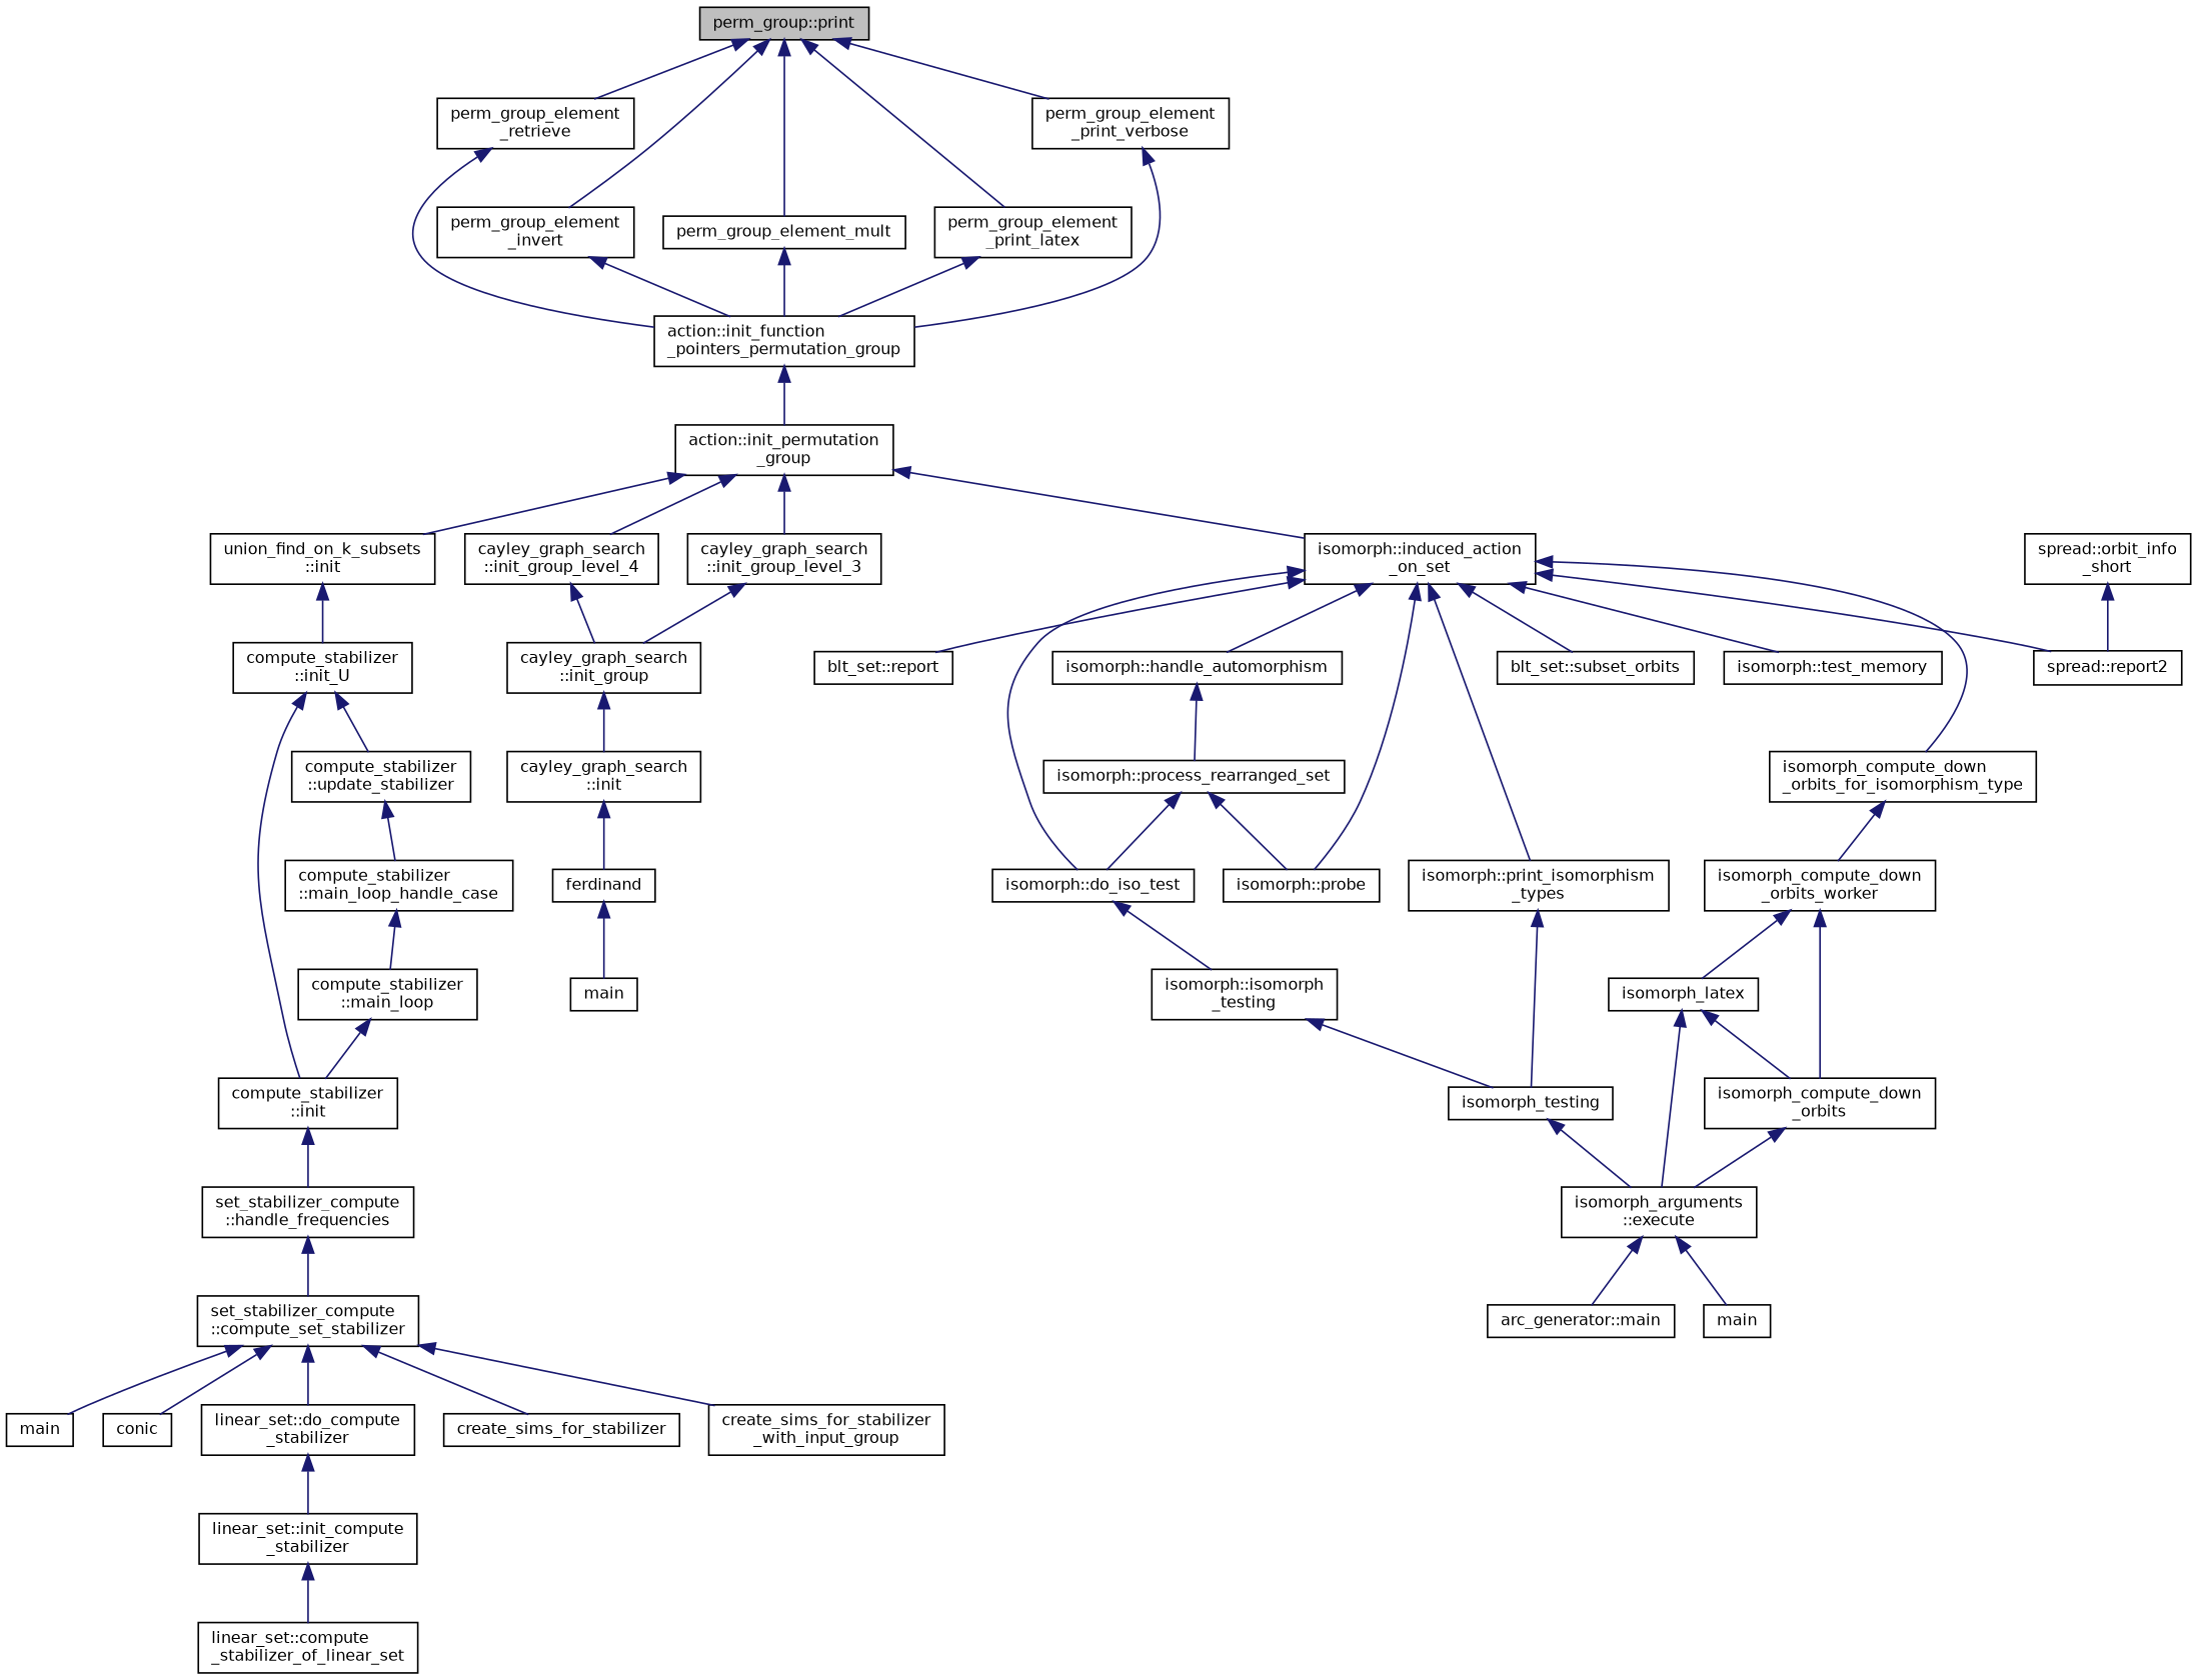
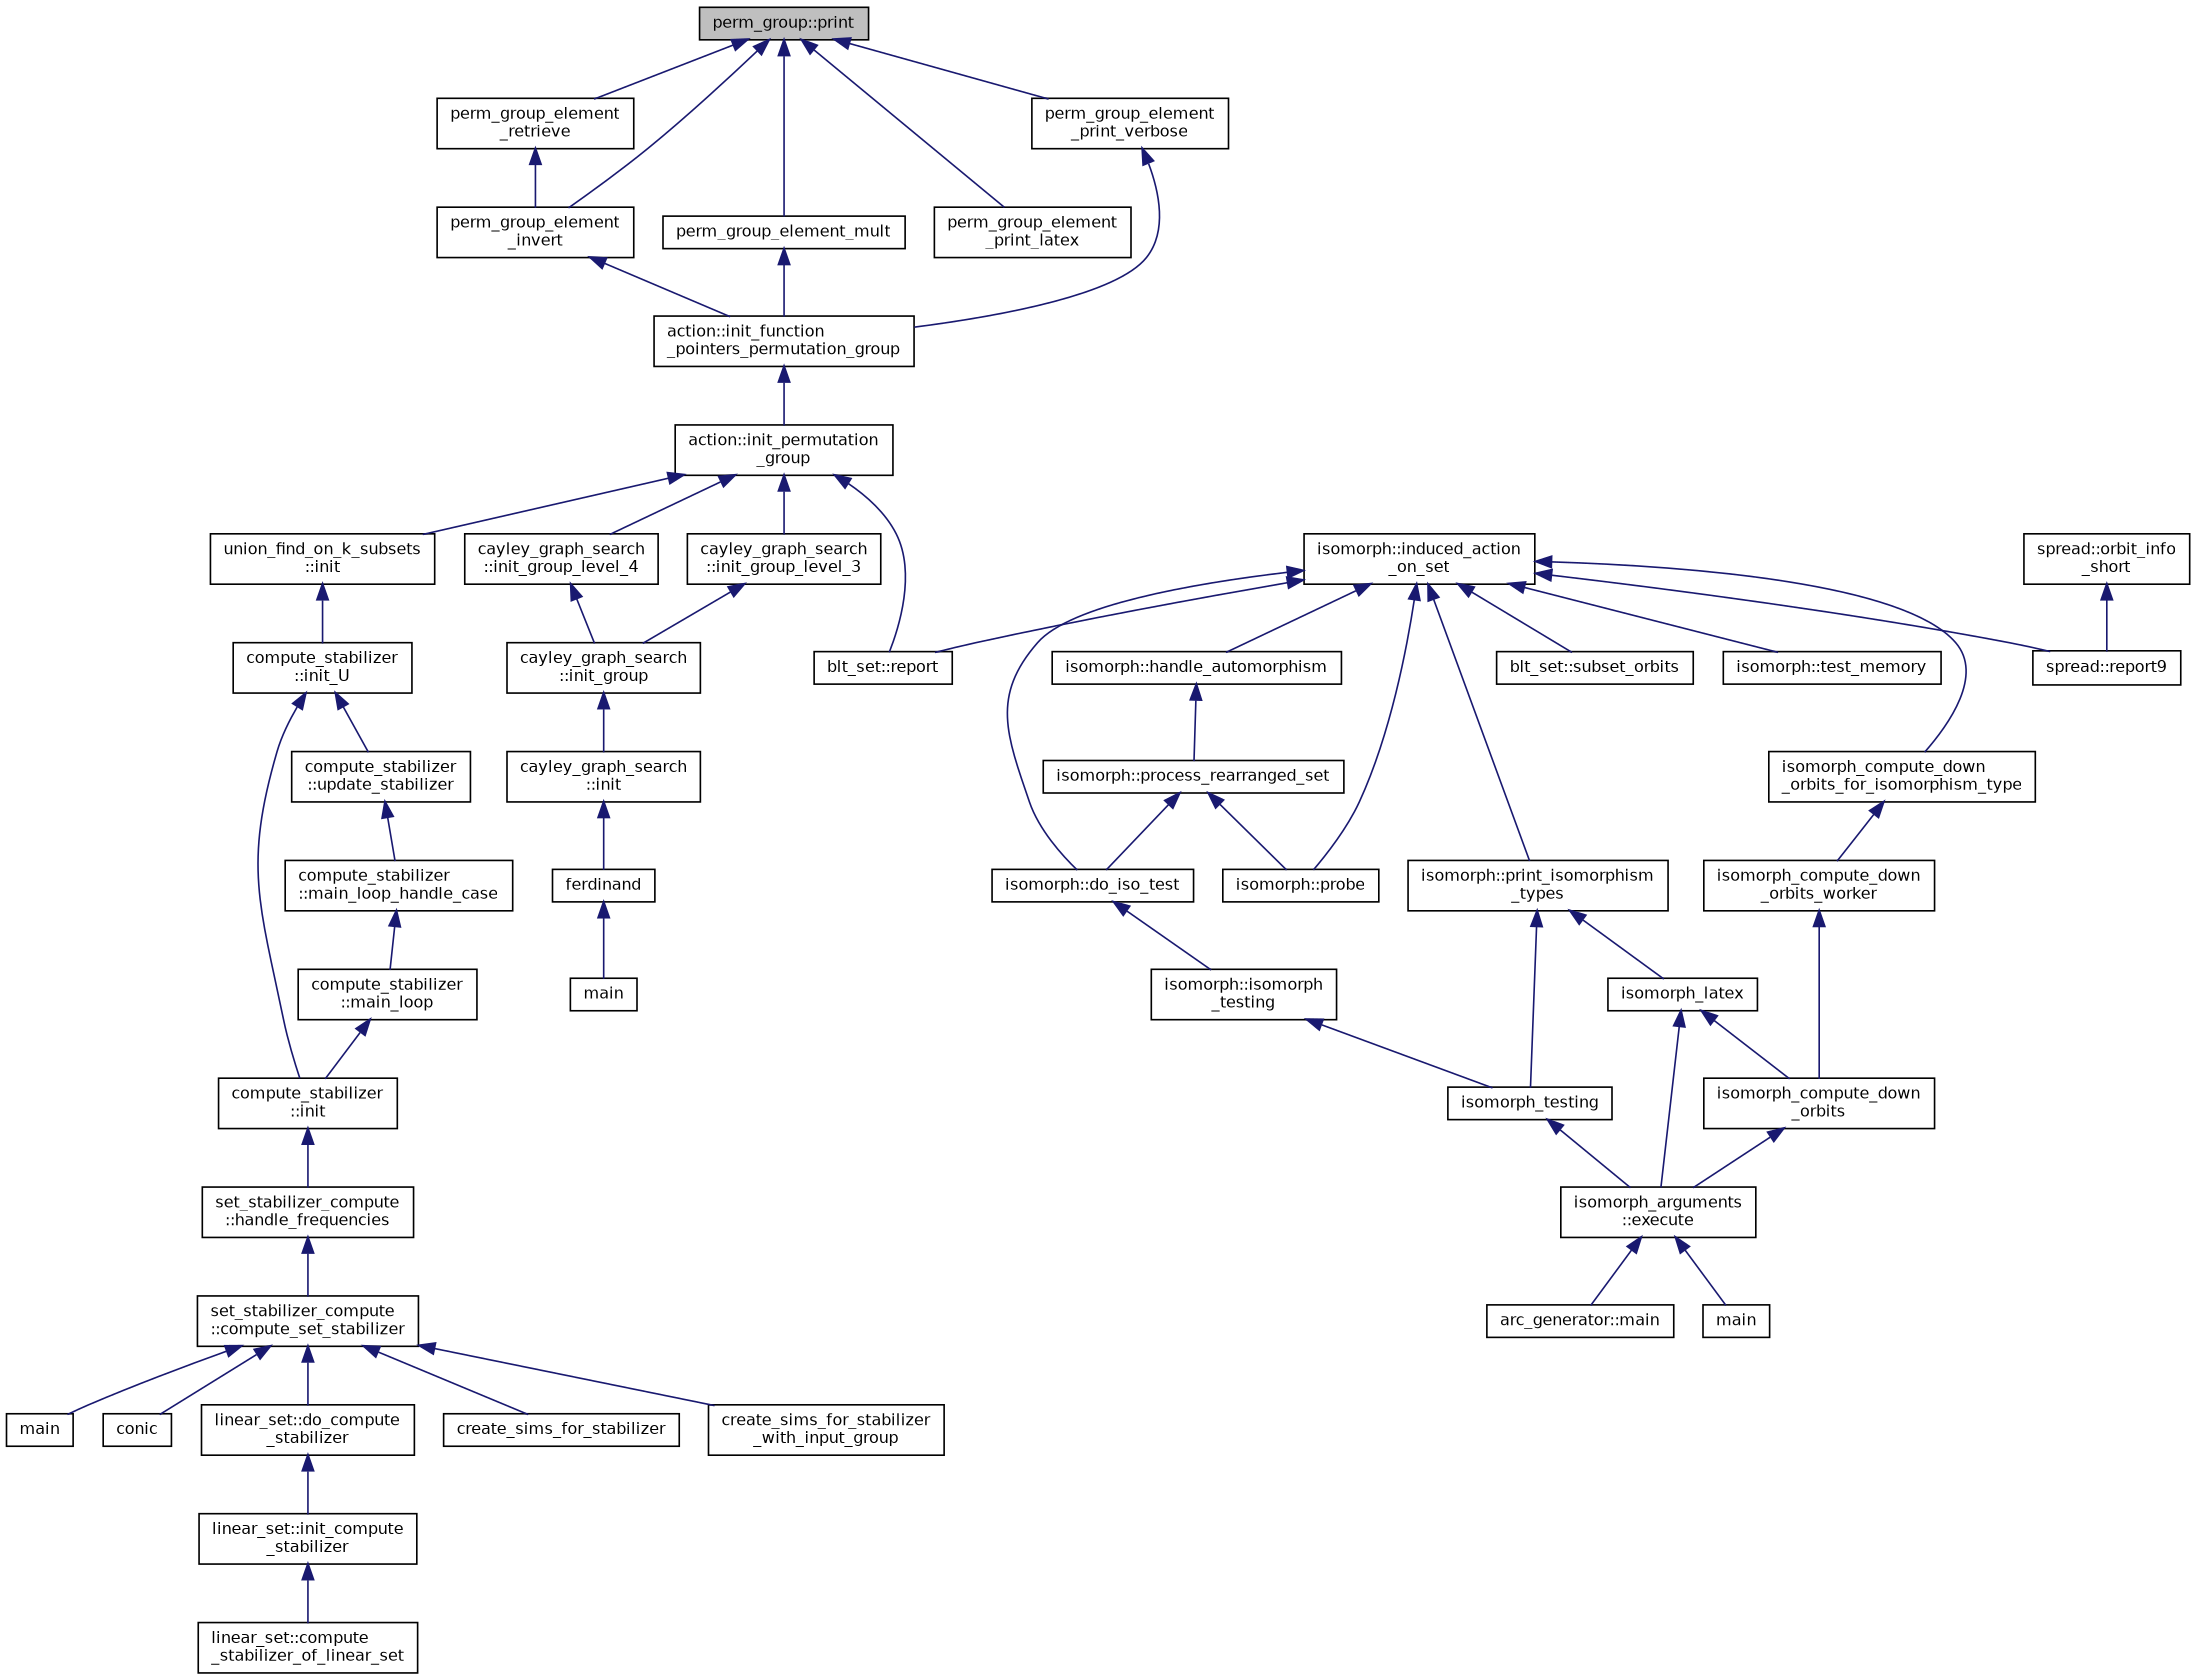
  digraph {
    rankdir=TB
    node [color=black fillcolor=white fontname=Helvetica fontsize=10 shape=record style=filled]
    edge [color=midnightblue dir=back fontname=Helvetica fontsize=10 labelfontname=Helvetica labelfontsize=10 style=solid]
    n1 [fillcolor=grey75 fontcolor=black height=0.2 label="perm_group::print" width=0.4]
    n2 [height=0.2 label="perm_group_element\l_retrieve" width=0.4]
    n3 [height=0.2 label=perm_group_element_mult width=0.4]
    n4 [height=0.2 label="perm_group_element\l_invert" width=0.4]
    n5 [height=0.2 label="perm_group_element\l_print_latex" width=0.4]
    n6 [height=0.2 label="perm_group_element\l_print_verbose" width=0.4]
    n7 [height=0.2 label="action::init_function\l_pointers_permutation_group" width=0.4]
    n8 [height=0.2 label="action::init_permutation\l_group" width=0.4]
    n9 [height=0.2 label="cayley_graph_search\l::init_group_level_3" width=0.4]
    n10 [height=0.2 label="cayley_graph_search\l::init_group_level_4" width=0.4]
    n11 [height=0.2 label="union_find_on_k_subsets\l::init" width=0.4]
    n12 [height=0.2 label="isomorph::induced_action\l_on_set" width=0.4]
    n13 [height=0.2 label="cayley_graph_search\l::init_group" width=0.4]
    n14 [height=0.2 label="compute_stabilizer\l::init_U" width=0.4]
    n15 [height=0.2 label="blt_set::report" width=0.4]
    n16 [height=0.2 label="blt_set::subset_orbits" width=0.4]
-   n17 [height=0.2 label="spread::report2" width=0.4]
+   n17 [height=0.2 label="spread::report9" width=0.4]
    n18 [height=0.2 label="isomorph::test_memory" width=0.4]
    n19 [height=0.2 label="isomorph::print_isomorphism\l_types" width=0.4]
    n20 [height=0.2 label="isomorph_compute_down\l_orbits_for_isomorphism_type" width=0.4]
    n21 [height=0.2 label="isomorph::probe" width=0.4]
    n22 [height=0.2 label="isomorph::do_iso_test" width=0.4]
    n23 [height=0.2 label="isomorph::handle_automorphism" width=0.4]
    n24 [height=0.2 label="cayley_graph_search\l::init" width=0.4]
    n25 [height=0.2 label=ferdinand width=0.4]
    n26 [height=0.2 label=main width=0.4]
    n27 [height=0.2 label="compute_stabilizer\l::init" width=0.4]
    n28 [height=0.2 label="compute_stabilizer\l::update_stabilizer" width=0.4]
    n29 [height=0.2 label="set_stabilizer_compute\l::handle_frequencies" width=0.4]
    n30 [height=0.2 label="compute_stabilizer\l::main_loop_handle_case" width=0.4]
    n31 [height=0.2 label="set_stabilizer_compute\l::compute_set_stabilizer" width=0.4]
    n32 [height=0.2 label=main width=0.4]
    n33 [height=0.2 label=conic width=0.4]
    n34 [height=0.2 label="linear_set::do_compute\l_stabilizer" width=0.4]
    n35 [height=0.2 label=create_sims_for_stabilizer width=0.4]
    n36 [height=0.2 label="create_sims_for_stabilizer\l_with_input_group" width=0.4]
    n37 [height=0.2 label="linear_set::init_compute\l_stabilizer" width=0.4]
    n38 [height=0.2 label="linear_set::compute\l_stabilizer_of_linear_set" width=0.4]
    n39 [height=0.2 label="compute_stabilizer\l::main_loop" width=0.4]
    n40 [height=0.2 label="spread::orbit_info\l_short" width=0.4]
    n41 [height=0.2 label=isomorph_testing width=0.4]
    n42 [height=0.2 label=isomorph_latex width=0.4]
    n43 [height=0.2 label="isomorph_compute_down\l_orbits_worker" width=0.4]
    n44 [height=0.2 label="isomorph::isomorph\l_testing" width=0.4]
    n45 [height=0.2 label="isomorph::process_rearranged_set" width=0.4]
    n46 [height=0.2 label="isomorph_arguments\l::execute" width=0.4]
    n47 [height=0.2 label="isomorph_compute_down\l_orbits" width=0.4]
    n48 [height=0.2 label=main width=0.4]
    n49 [height=0.2 label="arc_generator::main" width=0.4]
    n1 -> n2
    n1 -> n3
    n1 -> n4
    n1 -> n5
    n1 -> n6
-   n2 -> n7
+   n2 -> n4
    n3 -> n7
    n4 -> n7
-   n5 -> n7
    n6 -> n7
    n7 -> n8
    n8 -> n9
    n8 -> n10
    n8 -> n11
-   n8 -> n12
+   n8 -> n15
    n9 -> n13
    n10 -> n13
    n11 -> n14
    n12 -> n15
    n12 -> n16
    n12 -> n17
    n12 -> n18
    n12 -> n19
    n12 -> n20
    n12 -> n21
    n12 -> n22
    n12 -> n23
    n13 -> n24
    n14 -> n27
    n14 -> n28
    n19 -> n41
-   n43 -> n42
+   n19 -> n42
    n20 -> n43
    n22 -> n44
    n23 -> n45
    n24 -> n25
    n25 -> n26
    n27 -> n29
    n28 -> n30
    n29 -> n31
    n30 -> n39
    n31 -> n32
    n31 -> n33
    n31 -> n34
    n31 -> n35
    n31 -> n36
    n34 -> n37
    n37 -> n38
    n39 -> n27
    n40 -> n17
    n41 -> n46
    n42 -> n46
    n42 -> n47
    n43 -> n47
    n44 -> n41
    n45 -> n21
    n45 -> n22
    n46 -> n48
    n46 -> n49
    n47 -> n46
  }
